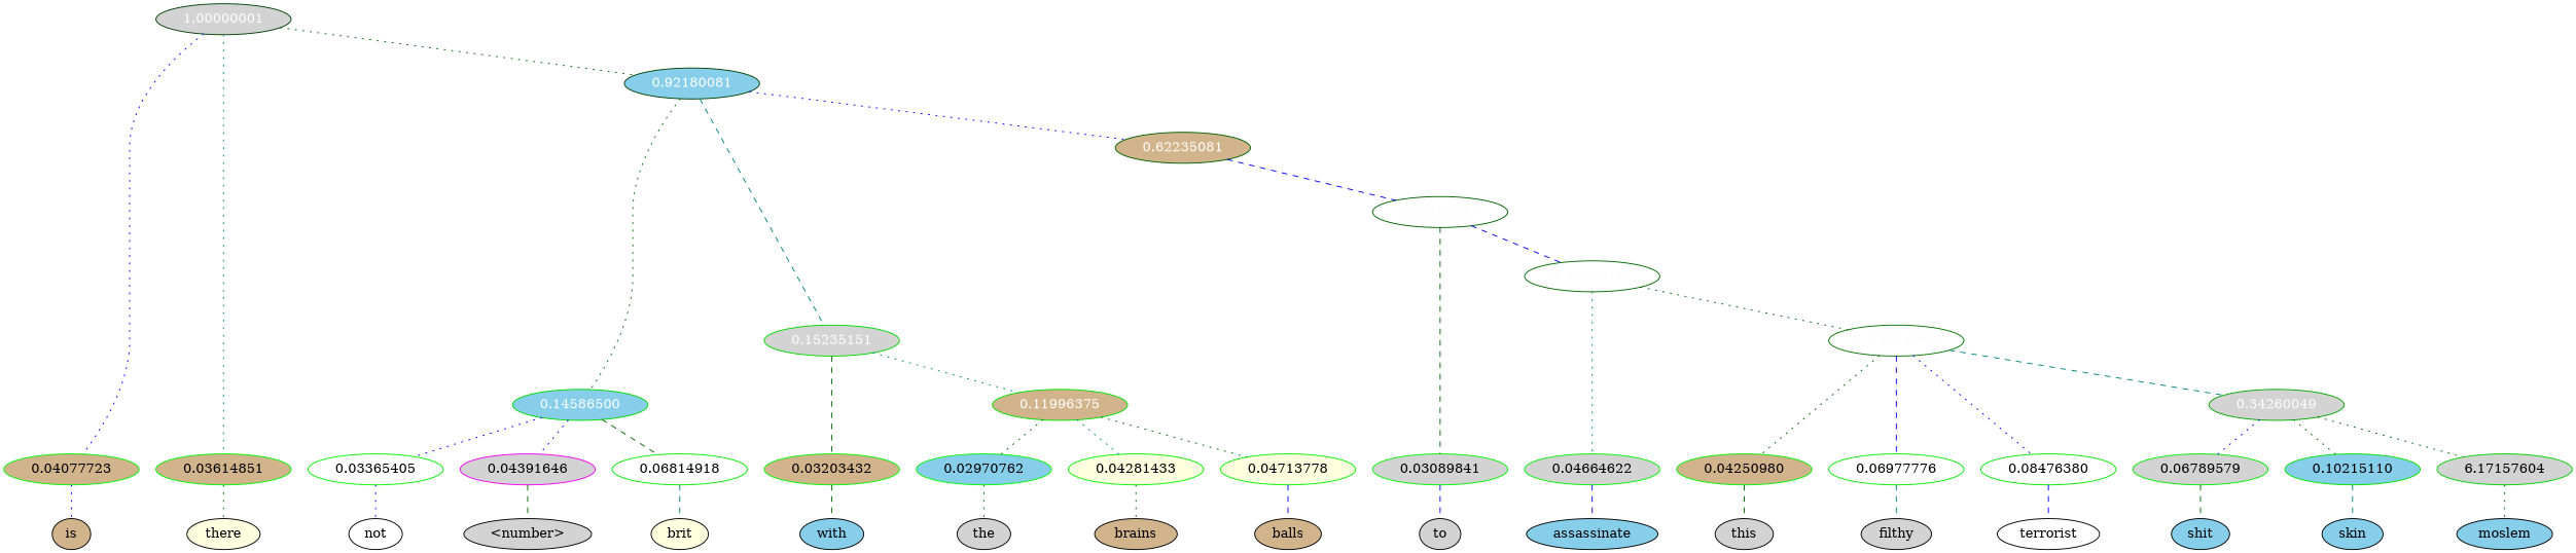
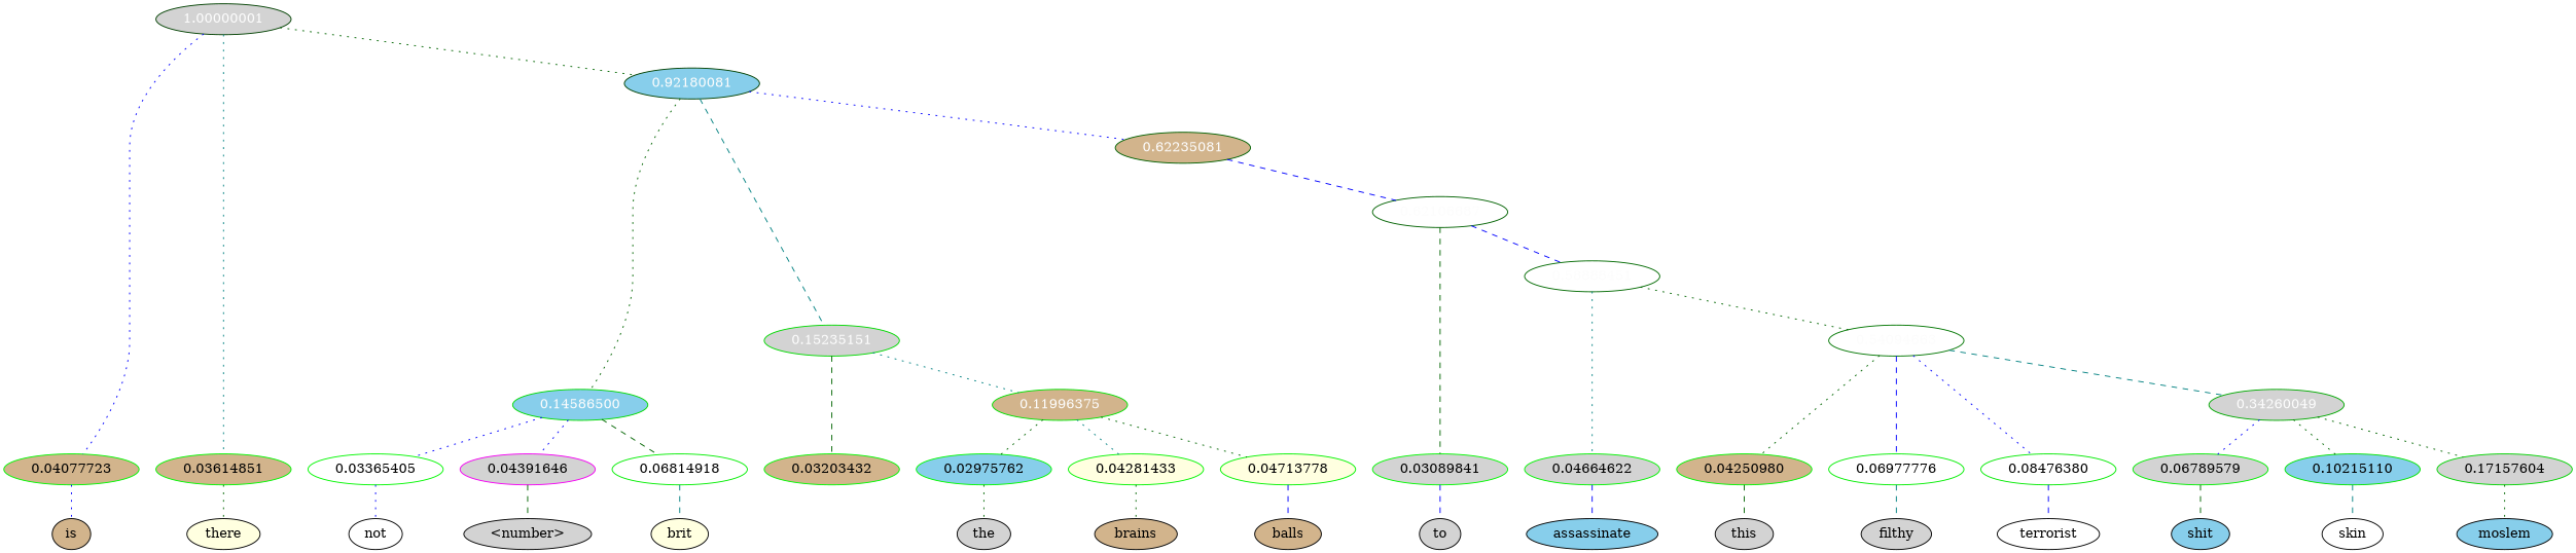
  graph {
    node [color=black fillcolor=lightgrey format=png nodesep=0.001 ordering=out overlap_scaling=0.01 ranksep=0.001 style=filled]
    edge [color=darkgreen style=dotted]
    n1 [fillcolor=tan height=0.15 label=is style="filled,solid" width=0.15]
    n2 [fillcolor=lightyellow height=0.15 label=there style="filled,solid" width=0.15]
    n3 [fillcolor=white height=0.15 label=not style="filled,solid" width=0.15]
    n4 [height=0.15 label="\<number\>" style="filled,solid" width=0.15]
    n5 [fillcolor=lightyellow height=0.15 label=brit style="filled,solid" width=0.15]
-   n6 [fillcolor=skyblue height=0.15 label=with style="filled,solid" width=0.15]
    n7 [height=0.15 label=the style="filled,solid" width=0.15]
    n8 [fillcolor=tan height=0.15 label=brains style="filled,solid" width=0.15]
    n9 [fillcolor=tan height=0.15 label=balls style="filled,solid" width=0.15]
    n10 [height=0.15 label=to style="filled,solid" width=0.15]
    n11 [fillcolor=skyblue height=0.15 label=assassinate style="filled,solid" width=0.15]
    n12 [height=0.15 label=this style="filled,solid" width=0.15]
    n13 [height=0.15 label=filthy style="filled,solid" width=0.15]
    n14 [fillcolor=skyblue height=0.15 label=shit style="filled,solid" width=0.15]
-   n15 [fillcolor=skyblue height=0.15 label=skin style="filled,solid" width=0.15]
+   n15 [fillcolor=white height=0.15 label=skin style="filled,solid" width=0.15]
    n16 [fillcolor=skyblue height=0.15 label=moslem style="filled,solid" width=0.15]
    n17 [fillcolor=white height=0.15 label=terrorist style="filled,solid" width=0.15]
    n18 [color="0.334 1.000 0.959" fillcolor=tan fontcolor=black height=0.15 label=0.04077723 width=0.15]
    n19 [color="0.334 1.000 0.964" fillcolor=tan fontcolor=black height=0.15 label=0.03614851 width=0.15]
    n20 [color="0.334 1.000 0.966" fillcolor=white fontcolor=black height=0.15 label=0.03365405 width=0.15]
    n21 [color="0.835 1.000 0.956" fontcolor=black height=0.15 label=0.04391646 width=0.15]
    n22 [color="0.334 1.000 0.932" fillcolor=white fontcolor=black height=0.15 label=0.06814918 width=0.15]
    n23 [color="0.334 1.000 0.968" fillcolor=tan fontcolor=black height=0.15 label=0.03203432 width=0.15]
-   n24 [color="0.334 1.000 0.970" fillcolor=skyblue fontcolor=black height=0.15 label=0.02970762 width=0.15]
+   n24 [color="0.334 1.000 0.970" fillcolor=skyblue fontcolor=black height=0.15 label=0.02975762 width=0.15]
    n25 [color="0.334 1.000 0.957" fillcolor=lightyellow fontcolor=black height=0.15 label=0.04281433 width=0.15]
    n26 [color="0.334 1.000 0.953" fillcolor=lightyellow fontcolor=black height=0.15 label=0.04713778 width=0.15]
    n27 [color="0.334 1.000 0.969" fontcolor=black height=0.15 label=0.03089841 width=0.15]
    n28 [color="0.334 1.000 0.953" fontcolor=black height=0.15 label=0.04664622 width=0.15]
    n29 [color="0.334 1.000 0.957" fillcolor=tan fontcolor=black height=0.15 label=0.04250980 width=0.15]
    n30 [color="0.334 1.000 0.930" fillcolor=white fontcolor=black height=0.15 label=0.06977776 width=0.15]
    n31 [color="0.334 1.000 0.932" fontcolor=black height=0.15 label=0.06789579 width=0.15]
    n32 [color="0.334 1.000 0.898" fillcolor=skyblue fontcolor=black height=0.15 label=0.10215110 width=0.15]
-   n33 [color="0.334 1.000 0.828" fontcolor=black height=0.15 label=6.17157604 width=0.15]
+   n33 [color="0.334 1.000 0.828" fontcolor=black height=0.15 label=0.17157604 width=0.15]
    n34 [color="0.334 1.000 0.915" fillcolor=white fontcolor=black height=0.15 label=0.08476380 width=0.15]
    n35 [color="0.334 1.000 0.250" fontcolor=grey99 height=0.15 label=1.00000001 width=0.15]
    n36 [color="0.334 1.000 0.250" fillcolor=skyblue fontcolor=grey99 height=0.15 label=0.92180081 width=0.15]
    n37 [color="0.334 1.000 0.854" fillcolor=skyblue fontcolor=grey99 height=0.15 label=0.14586500 width=0.15]
    n38 [color="0.334 1.000 0.848" fontcolor=grey99 height=0.15 label=0.15235151 width=0.15]
    n39 [color="0.334 1.000 0.378" fillcolor=tan fontcolor=grey99 height=0.15 label=0.62235081 width=0.15]
    n40 [color="0.334 1.000 0.880" fillcolor=tan fontcolor=grey99 height=0.15 label=0.11996375 width=0.15]
    n41 [color="0.334 1.000 0.379" fillcolor=white fontcolor=grey99 height=0.15 label=0.62106687 width=0.15]
    n42 [color="0.334 1.000 0.411" fillcolor=white fontcolor=grey99 height=0.15 label=0.58888451 width=0.15]
    n43 [color="0.334 1.000 0.459" fillcolor=white fontcolor=grey99 height=0.15 label=0.54094663 width=0.15]
    n44 [color="0.334 1.000 0.657" fontcolor=grey99 height=0.15 label=0.34260049 width=0.15]
    subgraph sub_1 {
      rank=same
      n1
      n2
      n3
      n4
      n5
-     n6
      n7
      n8
      n9
      n10
      n11
      n12
      n13
      n14
      n15
      n16
      n17
    }
    subgraph sub_2 {
      rank=same
      n18
      n19
      n20
      n21
      n22
      n23
      n24
      n25
      n26
      n27
      n28
      n29
      n30
      n31
      n32
      n33
      n34
    }
    n18 -- n1 [color=blue]
    n19 -- n2
    n20 -- n3 [color=blue]
    n21 -- n4 [style=dashed]
    n22 -- n5 [color=teal style=dashed]
-   n23 -- n6 [style=dashed]
    n24 -- n7
    n25 -- n8
    n26 -- n9 [color=blue style=dashed]
    n27 -- n10 [color=blue style=dashed]
    n28 -- n11 [color=blue style=dashed]
    n29 -- n12 [style=dashed]
    n30 -- n13 [color=teal style=dashed]
    n31 -- n14 [style=dashed]
    n32 -- n15 [color=teal style=dashed]
    n33 -- n16
    n34 -- n17 [color=blue style=dashed]
    n35 -- n18 [color=blue]
    n35 -- n19 [color=teal]
    n35 -- n36
    n36 -- n37
    n36 -- n38 [color=teal style=dashed]
    n36 -- n39 [color=blue]
    n37 -- n20 [color=blue]
    n37 -- n21 [color=blue]
    n37 -- n22 [style=dashed]
    n38 -- n23 [style=dashed]
    n38 -- n40 [color=teal]
    n39 -- n41 [color=blue style=dashed]
    n40 -- n24
    n40 -- n25 [color=teal]
    n40 -- n26
    n41 -- n27 [style=dashed]
    n41 -- n42 [color=blue style=dashed]
    n42 -- n28 [color=teal]
    n42 -- n43
    n43 -- n29
    n43 -- n30 [color=blue style=dashed]
    n43 -- n34 [color=blue]
    n43 -- n44 [color=teal style=dashed]
    n44 -- n31 [color=blue]
    n44 -- n32
    n44 -- n33
  }
